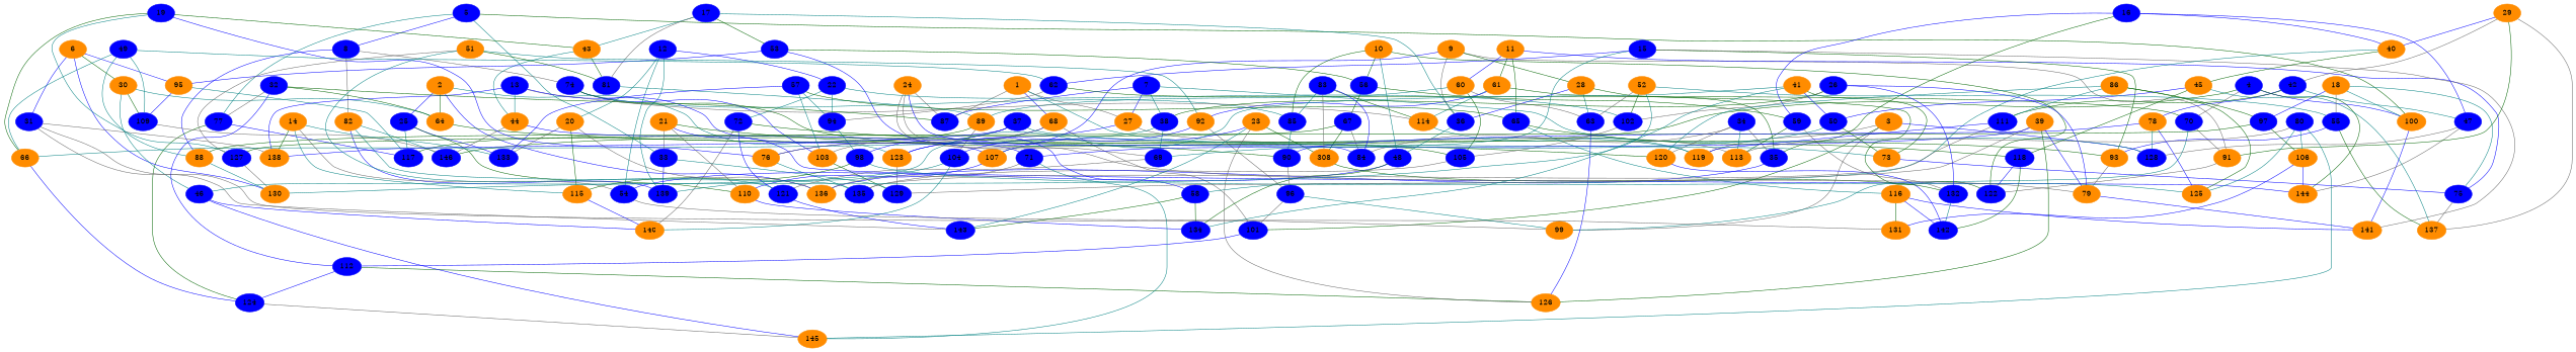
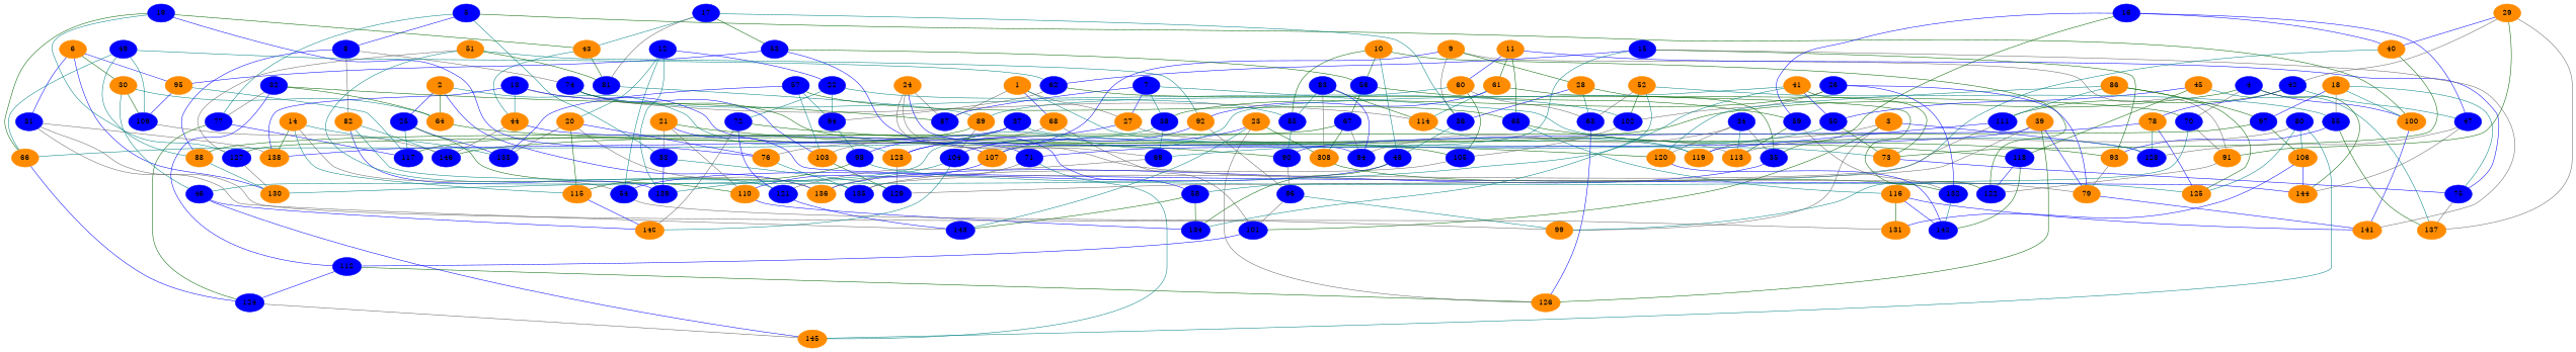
  graph {
    node [color=blue style=filled]
    edge [color=blue]
    1 [color=darkorange]
    27 [color=darkorange]
    68 [color=darkorange]
    87
    119 [color=darkorange]
    123 [color=darkorange]
    113 [color=darkorange]
    101
    76 [color=darkorange]
    103 [color=darkorange]
    2 [color=darkorange]
    25
    64 [color=darkorange]
    136 [color=darkorange]
    133
    110 [color=darkorange]
    117
    93 [color=darkorange]
    129
    3 [color=darkorange]
    99 [color=darkorange]
    128
    112
    4
    70
    100 [color=darkorange]
    144 [color=darkorange]
    146
    91 [color=darkorange]
    141 [color=darkorange]
    5
    8
    33
    77
    74
    82 [color=darkorange]
    88 [color=darkorange]
    139
    124
    6 [color=darkorange]
    30 [color=darkorange]
    31
    95 [color=darkorange]
    130 [color=darkorange]
    46
    109
    138 [color=darkorange]
    143
    7
    38
    66 [color=darkorange]
    69
    85
    105
    135
    9 [color=darkorange]
    28 [color=darkorange]
    36
    35
    63
    48
    122
    10 [color=darkorange]
    56
    54
    134
    59
    67
    90
    11 [color=darkorange]
    60 [color=darkorange]
    61 [color=darkorange]
    65
    75
    89 [color=darkorange]
    114 [color=darkorange]
    92 [color=darkorange]
    118
    116 [color=darkorange]
    137 [color=darkorange]
    20 [color=darkorange]
    12
    22
    115 [color=darkorange]
    72
    94
    102
    131 [color=darkorange]
    44 [color=darkorange]
    13
    71
    107 [color=darkorange]
    145 [color=darkorange]
    14 [color=darkorange]
    140 [color=darkorange]
    15
    62
    79 [color=darkorange]
    16
    40 [color=darkorange]
    47
    45 [color=darkorange]
    58
    132
    17
    43 [color=darkorange]
    53
    81
    18 [color=darkorange]
    55
    97
    127
    106 [color=darkorange]
    19
    21 [color=darkorange]
    96
    120 [color=darkorange]
    121
    98
    23 [color=darkorange]
    n121 [color=darkorange label=308]
    126 [color=darkorange]
    24 [color=darkorange]
    84
    26
    142
    29 [color=darkorange]
    42
    78 [color=darkorange]
    111
    32
    34
    37
    73 [color=darkorange]
    125 [color=darkorange]
    39 [color=darkorange]
    50
    41 [color=darkorange]
    49
    51 [color=darkorange]
    104
    52 [color=darkorange]
    57
    80
    83
    86 [color=darkorange]
    1 -- 27 [color=gray40]
    1 -- 68
    1 -- 87 [color=gray40]
    1 -- 119 [color=teal]
    27 -- 123
    27 -- 113 [color=gray40]
    68 -- 101 [color=gray40]
-   68 -- 76
+   20 -- 76
    68 -- 103 [color=gray40]
    123 -- 129 [color=gray40]
    101 -- 112
    76 -- 135 [color=teal]
    103 -- 129 [color=darkgreen]
    2 -- 123 [color=teal]
    2 -- 25
    2 -- 64 [color=darkgreen]
    2 -- 136
    25 -- 133
    25 -- 110 [color=darkgreen]
    25 -- 117 [color=teal]
    64 -- 93 [color=darkgreen]
    110 -- 134
    93 -- 79 [color=gray40]
    3 -- 119 [color=gray40]
    3 -- 101 [color=darkgreen]
    3 -- 99 [color=gray40]
    3 -- 128
    112 -- 124
    112 -- 126 [color=darkgreen]
    4 -- 70 [color=gray40]
    4 -- 100
    4 -- 144 [color=darkgreen]
    4 -- 146 [color=darkgreen]
    70 -- 99 [color=teal]
    70 -- 91 [color=gray40]
    100 -- 141
    91 -- 122 [color=gray40]
    5 -- 100 [color=darkgreen]
    5 -- 8
    5 -- 33 [color=teal]
    5 -- 77 [color=teal]
    8 -- 74 [color=gray40]
    8 -- 82 [color=gray40]
    8 -- 88
    33 -- 129 [color=teal]
    33 -- 139
    77 -- 117
    77 -- 124 [color=darkgreen]
    74 -- 103
    74 -- 85 [color=teal]
    74 -- 105 [color=darkgreen]
    82 -- 146 [color=teal]
    82 -- 139
    82 -- 135 [color=teal]
    88 -- 130 [color=teal]
    124 -- 145 [color=gray40]
    6 -- 30 [color=darkgreen]
    6 -- 31
    6 -- 95
    6 -- 130
    30 -- 64 [color=teal]
    30 -- 46 [color=teal]
    30 -- 109 [color=darkgreen]
    31 -- 99 [color=gray40]
    31 -- 138 [color=gray40]
    31 -- 143 [color=gray40]
    95 -- 117 [color=teal]
    95 -- 109
    46 -- 145
    46 -- 140
    109 -- 146 [color=gray40]
    7 -- 27
    7 -- 87
    7 -- 128 [color=teal]
    7 -- 38 [color=teal]
    38 -- 66 [color=teal]
    38 -- 69 [color=teal]
    66 -- 124
    69 -- 121 [color=gray40]
    85 -- 90 [color=teal]
    105 -- 135 [color=gray40]
    9 -- 123
    9 -- 91 [color=gray40]
    9 -- 28 [color=darkgreen]
    9 -- 36 [color=gray40]
    28 -- 36
    28 -- 35 [color=darkgreen]
    28 -- 63 [color=teal]
    36 -- 48 [color=teal]
    35 -- 136
    63 -- 126
    48 -- 54
    48 -- 134 [color=darkgreen]
    10 -- 85 [color=darkgreen]
    10 -- 48 [color=teal]
    10 -- 122 [color=darkgreen]
    10 -- 56 [color=darkgreen]
    56 -- 59 [color=darkgreen]
    56 -- 67 [color=darkgreen]
    54 -- 131 [color=gray40]
    59 -- 113 [color=darkgreen]
    59 -- 132 [color=gray40]
    67 -- 88 [color=darkgreen]
    67 -- n121 [color=darkgreen]
    67 -- 84 [color=gray40]
    90 -- 96 [color=gray40]
    11 -- 60
    11 -- 61 [color=darkgreen]
    11 -- 65 [color=darkgreen]
    11 -- 75
    60 -- 105 [color=darkgreen]
    60 -- 63 [color=gray40]
    60 -- 89 [color=teal]
    61 -- 122 [color=darkgreen]
    61 -- 114 [color=teal]
    61 -- 92
    65 -- 118 [color=darkgreen]
    65 -- 116 [color=teal]
    75 -- 137 [color=gray40]
    89 -- 117 [color=darkgreen]
    89 -- 104 [color=gray40]
    114 -- 119 [color=teal]
    92 -- 96 [color=gray40]
    92 -- 104
    118 -- 122
    118 -- 142 [color=darkgreen]
    116 -- 141
    116 -- 131 [color=darkgreen]
    116 -- 142
    20 -- 136 [color=gray40]
    20 -- 133 [color=gray40]
    20 -- 115 [color=darkgreen]
    12 -- 139 [color=teal]
    12 -- 54 [color=teal]
    12 -- 20 [color=teal]
    12 -- 22
    22 -- 72 [color=teal]
    22 -- 94 [color=teal]
    22 -- 102 [color=teal]
    115 -- 140
    72 -- 140 [color=gray40]
    72 -- 120 [color=darkgreen]
    72 -- 121
    94 -- 98 [color=teal]
    102 -- 105 [color=gray40]
    44 -- 146 [color=gray40]
    44 -- 107
    13 -- 138
    13 -- 114 [color=gray40]
    13 -- 44 [color=teal]
    13 -- 71
    71 -- 136 [color=gray40]
    71 -- 145 [color=teal]
    107 -- 110
    14 -- 133 [color=teal]
    14 -- 138 [color=darkgreen]
    14 -- 54 [color=gray40]
    14 -- 115 [color=teal]
    15 -- 93 [color=darkgreen]
    15 -- 141 [color=gray40]
    15 -- 107 [color=teal]
    15 -- 62
    62 -- 70 [color=darkgreen]
    62 -- 94 [color=gray40]
    79 -- 141
    16 -- 35 [color=darkgreen]
    16 -- 59
    16 -- 40
    16 -- 47
-   40 -- 45 [color=darkgreen]
+   40 -- 73 [color=darkgreen]
    40 -- 58 [color=teal]
    47 -- 128 [color=gray40]
    47 -- 144 [color=gray40]
    45 -- 118 [color=darkgreen]
    45 -- 137 [color=teal]
    45 -- 50
    58 -- 143 [color=darkgreen]
    58 -- 134 [color=darkgreen]
    132 -- 142 [color=teal]
    17 -- 36 [color=teal]
    17 -- 43 [color=teal]
    17 -- 53 [color=darkgreen]
    17 -- 81 [color=gray40]
    43 -- 44 [color=teal]
    43 -- 81 [color=darkgreen]
    53 -- 95
    53 -- 56 [color=darkgreen]
    53 -- 58
    81 -- 89 [color=teal]
    18 -- 100 [color=teal]
    18 -- 75 [color=teal]
    18 -- 55 [color=gray40]
    18 -- 97
    55 -- 93
    55 -- 137 [color=darkgreen]
    97 -- 127 [color=darkgreen]
    97 -- 106 [color=darkgreen]
    127 -- 130 [color=gray40]
    106 -- 144
    106 -- 131
    19 -- 76
    19 -- 66 [color=darkgreen]
    19 -- 43 [color=darkgreen]
    19 -- 127 [color=teal]
    21 -- 110 [color=gray40]
    21 -- 144
    21 -- 33 [color=gray40]
    21 -- 90 [color=darkgreen]
    96 -- 101 [color=gray40]
    96 -- 99 [color=teal]
    120 -- 142
    121 -- 143
    98 -- 115 [color=darkgreen]
    98 -- 125 [color=teal]
    23 -- 143 [color=teal]
    23 -- 107
    23 -- n121 [color=darkgreen]
    23 -- 126 [color=gray40]
    n121 -- 132 [color=darkgreen]
    24 -- 87 [color=gray40]
    24 -- 69 [color=gray40]
    24 -- 79 [color=gray40]
    24 -- 84
    26 -- 38 [color=darkgreen]
    26 -- 102 [color=gray40]
    26 -- 79
    26 -- 132
    29 -- 91 [color=darkgreen]
    29 -- 137 [color=gray40]
    29 -- 40
    29 -- 42 [color=gray40]
    42 -- 47 [color=teal]
    42 -- 78
    42 -- 111 [color=darkgreen]
    78 -- 128 [color=teal]
    78 -- 90
    78 -- 125
    111 -- 119
    111 -- 135 [color=gray40]
    32 -- 87 [color=darkgreen]
    32 -- 64 [color=darkgreen]
    32 -- 112
    32 -- 77 [color=gray40]
    34 -- 113 [color=teal]
    34 -- 35 [color=gray40]
    34 -- 120 [color=gray40]
    34 -- 84 [color=gray40]
    37 -- 76 [color=gray40]
    37 -- 138
    37 -- 98
    37 -- 73 [color=teal]
    73 -- 75
    39 -- 129 [color=gray40]
    39 -- 71
    39 -- 79
    39 -- 126 [color=darkgreen]
    50 -- 69 [color=teal]
    50 -- 73 [color=darkgreen]
    41 -- 46 [color=teal]
    41 -- 134 [color=teal]
    41 -- 73 [color=darkgreen]
    41 -- 50
    49 -- 88 [color=teal]
    49 -- 109 [color=teal]
    49 -- 66 [color=teal]
    49 -- 62 [color=teal]
    51 -- 92 [color=teal]
    51 -- 81 [color=darkgreen]
    51 -- 127 [color=gray40]
    51 -- 121 [color=teal]
    104 -- 139 [color=teal]
    104 -- 140 [color=teal]
    52 -- 130 [color=teal]
    52 -- 63 [color=gray40]
    52 -- 102 [color=darkgreen]
    52 -- 55 [color=teal]
    57 -- 103 [color=teal]
    57 -- 133
    57 -- 65 [color=darkgreen]
    57 -- 94 [color=teal]
    80 -- 113 [color=gray40]
    80 -- 145 [color=teal]
    80 -- 106 [color=teal]
    80 -- 125 [color=teal]
    83 -- 85 [color=teal]
    83 -- 114 [color=darkgreen]
    83 -- n121 [color=gray40]
    83 -- 84
    86 -- 97 [color=darkgreen]
    86 -- 120 [color=teal]
    86 -- 111 [color=teal]
    86 -- 125 [color=darkgreen]
  }
